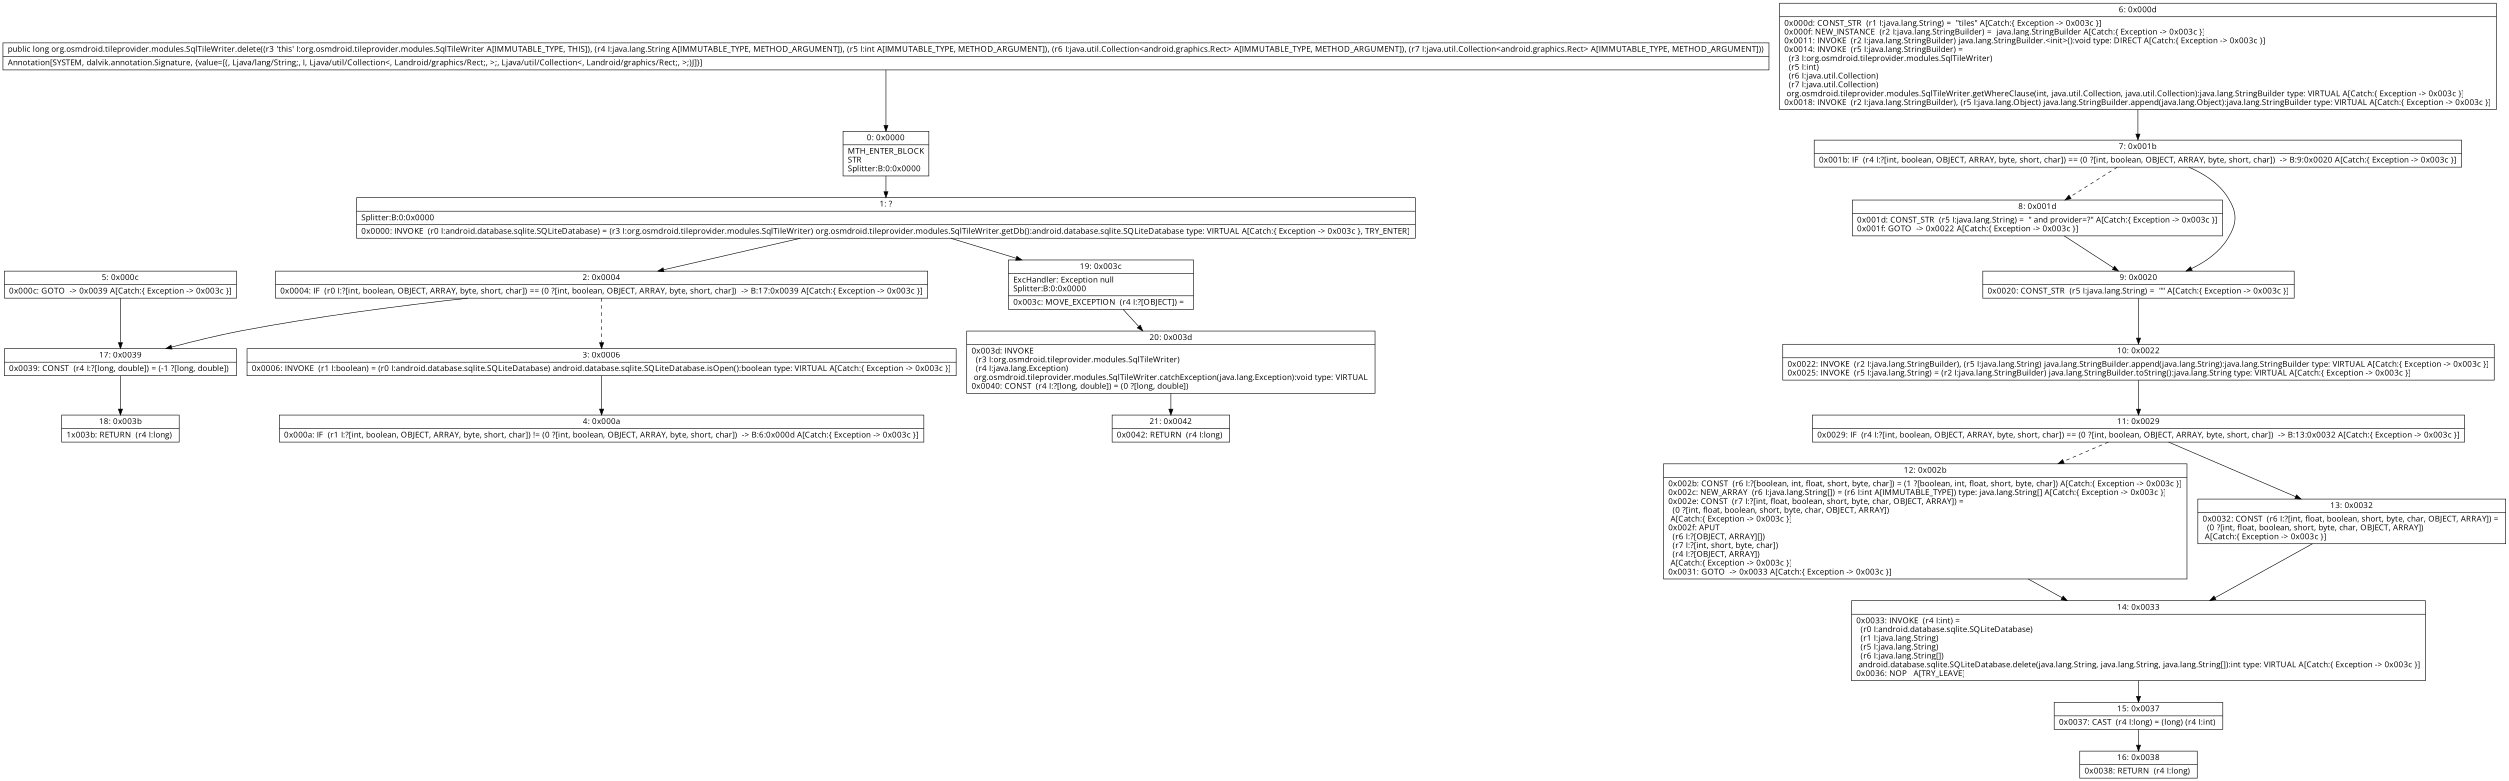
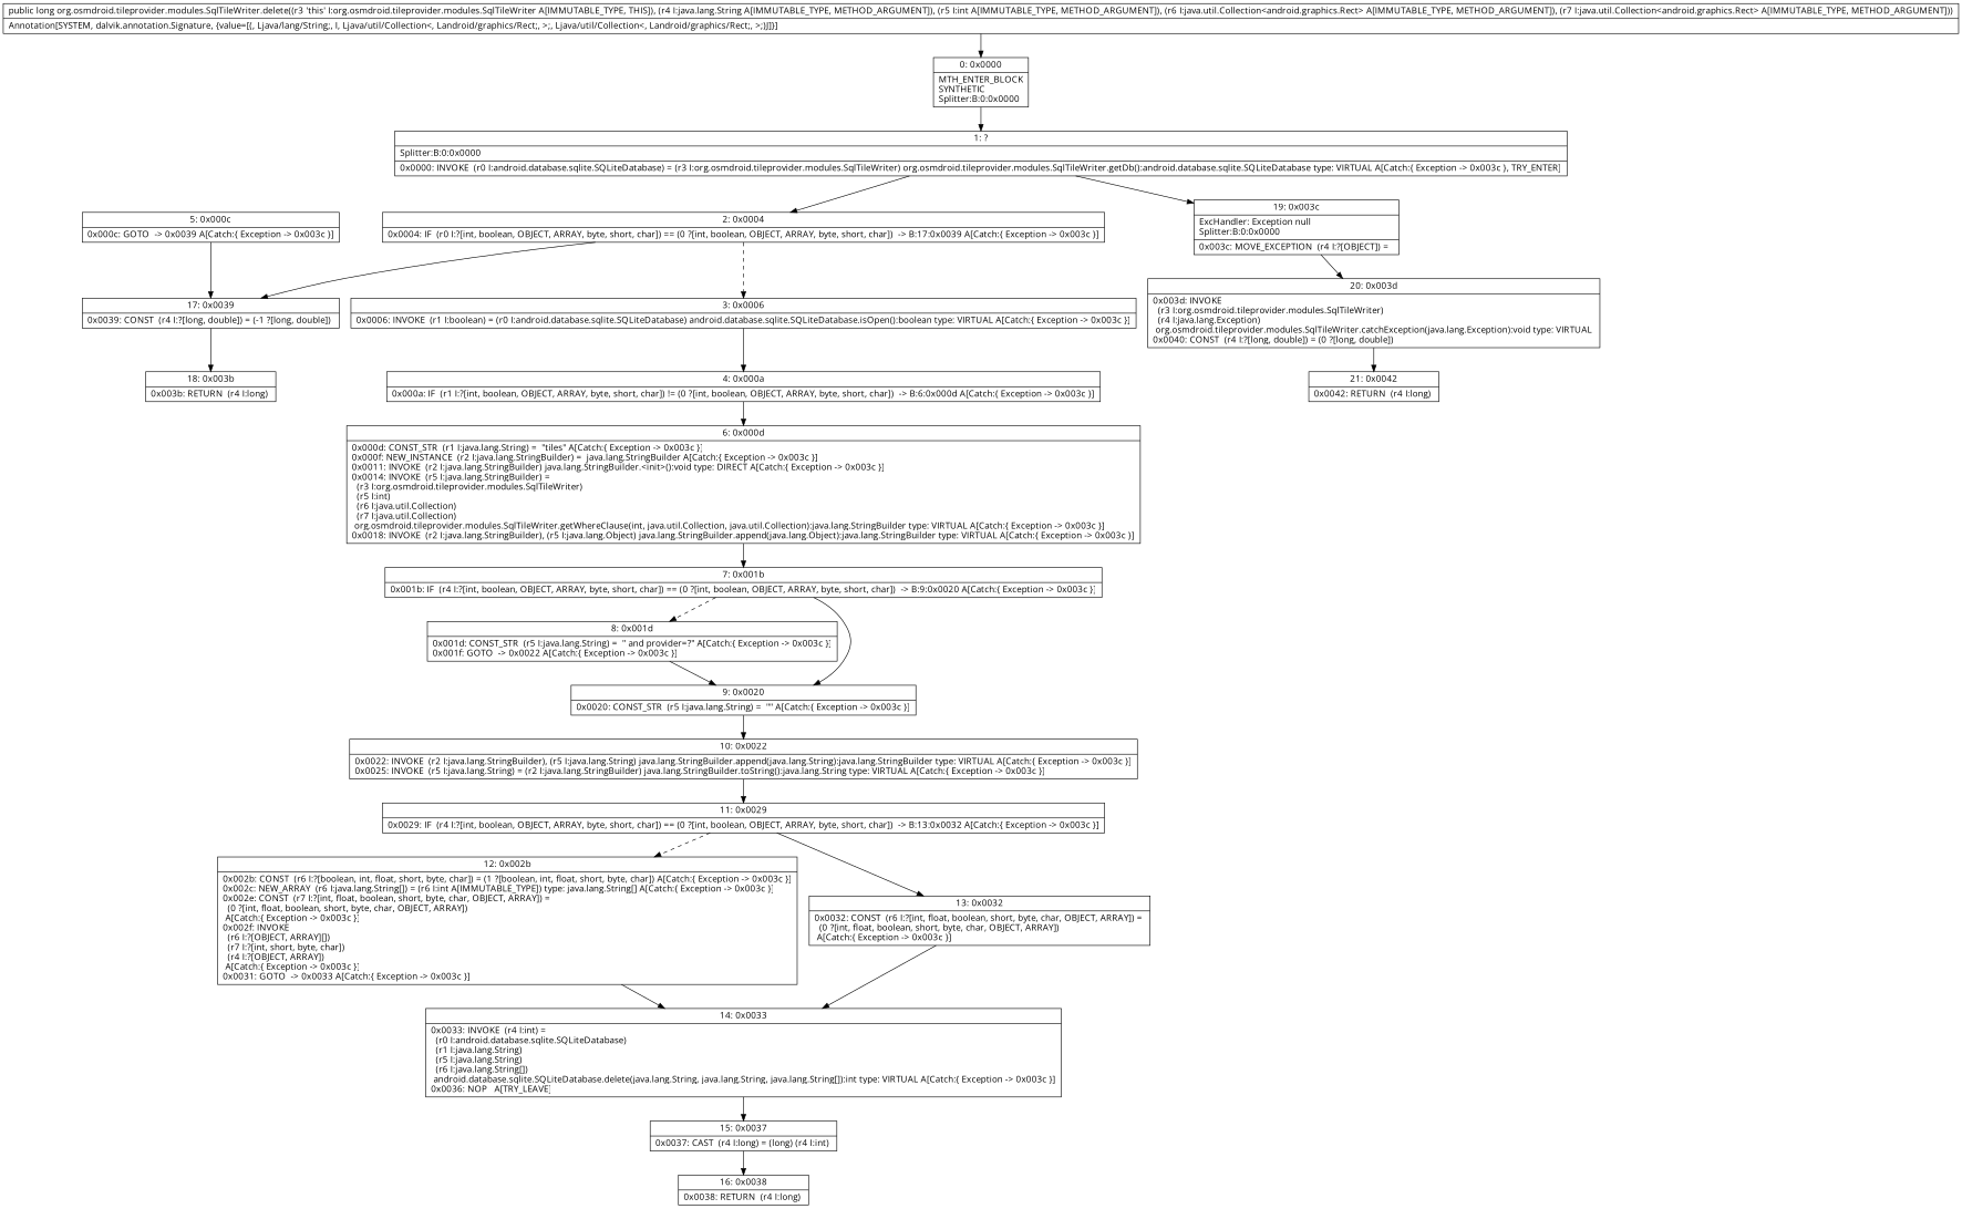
  digraph {
    fontname="Open Sans"
    node [fontname="Open Sans" shape=record]
    edge [fontname="Open Sans"]
-   n1 [label="{0\:\ 0x0000|MTH_ENTER_BLOCK\lSTR\lSplitter:B:0:0x0000\l}"]
+   n1 [label="{0\:\ 0x0000|MTH_ENTER_BLOCK\lSYNTHETIC\lSplitter:B:0:0x0000\l}"]
    n2 [label="{1\:\ ?|Splitter:B:0:0x0000\l|0x0000: INVOKE  (r0 I:android.database.sqlite.SQLiteDatabase) = (r3 I:org.osmdroid.tileprovider.modules.SqlTileWriter) org.osmdroid.tileprovider.modules.SqlTileWriter.getDb():android.database.sqlite.SQLiteDatabase type: VIRTUAL A[Catch:\{ Exception \-\> 0x003c \}, TRY_ENTER]\l}"]
    n3 [label="{19\:\ 0x003c|ExcHandler: Exception null\lSplitter:B:0:0x0000\l|0x003c: MOVE_EXCEPTION  (r4 I:?[OBJECT]) =  \l}"]
    n4 [label="{2\:\ 0x0004|0x0004: IF  (r0 I:?[int, boolean, OBJECT, ARRAY, byte, short, char]) == (0 ?[int, boolean, OBJECT, ARRAY, byte, short, char])  \-\> B:17:0x0039 A[Catch:\{ Exception \-\> 0x003c \}]\l}"]
    n5 [label="{20\:\ 0x003d|0x003d: INVOKE  \l  (r3 I:org.osmdroid.tileprovider.modules.SqlTileWriter)\l  (r4 I:java.lang.Exception)\l org.osmdroid.tileprovider.modules.SqlTileWriter.catchException(java.lang.Exception):void type: VIRTUAL \l0x0040: CONST  (r4 I:?[long, double]) = (0 ?[long, double]) \l}"]
    n6 [label="{3\:\ 0x0006|0x0006: INVOKE  (r1 I:boolean) = (r0 I:android.database.sqlite.SQLiteDatabase) android.database.sqlite.SQLiteDatabase.isOpen():boolean type: VIRTUAL A[Catch:\{ Exception \-\> 0x003c \}]\l}"]
    n7 [label="{17\:\ 0x0039|0x0039: CONST  (r4 I:?[long, double]) = (\-1 ?[long, double]) \l}"]
    n8 [label="{4\:\ 0x000a|0x000a: IF  (r1 I:?[int, boolean, OBJECT, ARRAY, byte, short, char]) != (0 ?[int, boolean, OBJECT, ARRAY, byte, short, char])  \-\> B:6:0x000d A[Catch:\{ Exception \-\> 0x003c \}]\l}"]
-   n9 [label="{18\:\ 0x003b|1x003b: RETURN  (r4 I:long) \l}"]
+   n9 [label="{18\:\ 0x003b|0x003b: RETURN  (r4 I:long) \l}"]
    n10 [label="{6\:\ 0x000d|0x000d: CONST_STR  (r1 I:java.lang.String) =  \"tiles\" A[Catch:\{ Exception \-\> 0x003c \}]\l0x000f: NEW_INSTANCE  (r2 I:java.lang.StringBuilder) =  java.lang.StringBuilder A[Catch:\{ Exception \-\> 0x003c \}]\l0x0011: INVOKE  (r2 I:java.lang.StringBuilder) java.lang.StringBuilder.\<init\>():void type: DIRECT A[Catch:\{ Exception \-\> 0x003c \}]\l0x0014: INVOKE  (r5 I:java.lang.StringBuilder) = \l  (r3 I:org.osmdroid.tileprovider.modules.SqlTileWriter)\l  (r5 I:int)\l  (r6 I:java.util.Collection)\l  (r7 I:java.util.Collection)\l org.osmdroid.tileprovider.modules.SqlTileWriter.getWhereClause(int, java.util.Collection, java.util.Collection):java.lang.StringBuilder type: VIRTUAL A[Catch:\{ Exception \-\> 0x003c \}]\l0x0018: INVOKE  (r2 I:java.lang.StringBuilder), (r5 I:java.lang.Object) java.lang.StringBuilder.append(java.lang.Object):java.lang.StringBuilder type: VIRTUAL A[Catch:\{ Exception \-\> 0x003c \}]\l}"]
    n11 [label="{5\:\ 0x000c|0x000c: GOTO  \-\> 0x0039 A[Catch:\{ Exception \-\> 0x003c \}]\l}"]
    n12 [label="{7\:\ 0x001b|0x001b: IF  (r4 I:?[int, boolean, OBJECT, ARRAY, byte, short, char]) == (0 ?[int, boolean, OBJECT, ARRAY, byte, short, char])  \-\> B:9:0x0020 A[Catch:\{ Exception \-\> 0x003c \}]\l}"]
    n13 [label="{8\:\ 0x001d|0x001d: CONST_STR  (r5 I:java.lang.String) =  \" and provider=?\" A[Catch:\{ Exception \-\> 0x003c \}]\l0x001f: GOTO  \-\> 0x0022 A[Catch:\{ Exception \-\> 0x003c \}]\l}"]
    n14 [label="{9\:\ 0x0020|0x0020: CONST_STR  (r5 I:java.lang.String) =  \"\" A[Catch:\{ Exception \-\> 0x003c \}]\l}"]
    n15 [label="{10\:\ 0x0022|0x0022: INVOKE  (r2 I:java.lang.StringBuilder), (r5 I:java.lang.String) java.lang.StringBuilder.append(java.lang.String):java.lang.StringBuilder type: VIRTUAL A[Catch:\{ Exception \-\> 0x003c \}]\l0x0025: INVOKE  (r5 I:java.lang.String) = (r2 I:java.lang.StringBuilder) java.lang.StringBuilder.toString():java.lang.String type: VIRTUAL A[Catch:\{ Exception \-\> 0x003c \}]\l}"]
    n16 [label="{11\:\ 0x0029|0x0029: IF  (r4 I:?[int, boolean, OBJECT, ARRAY, byte, short, char]) == (0 ?[int, boolean, OBJECT, ARRAY, byte, short, char])  \-\> B:13:0x0032 A[Catch:\{ Exception \-\> 0x003c \}]\l}"]
-   n17 [label="{12\:\ 0x002b|0x002b: CONST  (r6 I:?[boolean, int, float, short, byte, char]) = (1 ?[boolean, int, float, short, byte, char]) A[Catch:\{ Exception \-\> 0x003c \}]\l0x002c: NEW_ARRAY  (r6 I:java.lang.String[]) = (r6 I:int A[IMMUTABLE_TYPE]) type: java.lang.String[] A[Catch:\{ Exception \-\> 0x003c \}]\l0x002e: CONST  (r7 I:?[int, float, boolean, short, byte, char, OBJECT, ARRAY]) = \l  (0 ?[int, float, boolean, short, byte, char, OBJECT, ARRAY])\l A[Catch:\{ Exception \-\> 0x003c \}]\l0x002f: APUT  \l  (r6 I:?[OBJECT, ARRAY][])\l  (r7 I:?[int, short, byte, char])\l  (r4 I:?[OBJECT, ARRAY])\l A[Catch:\{ Exception \-\> 0x003c \}]\l0x0031: GOTO  \-\> 0x0033 A[Catch:\{ Exception \-\> 0x003c \}]\l}"]
+   n17 [label="{12\:\ 0x002b|0x002b: CONST  (r6 I:?[boolean, int, float, short, byte, char]) = (1 ?[boolean, int, float, short, byte, char]) A[Catch:\{ Exception \-\> 0x003c \}]\l0x002c: NEW_ARRAY  (r6 I:java.lang.String[]) = (r6 I:int A[IMMUTABLE_TYPE]) type: java.lang.String[] A[Catch:\{ Exception \-\> 0x003c \}]\l0x002e: CONST  (r7 I:?[int, float, boolean, short, byte, char, OBJECT, ARRAY]) = \l  (0 ?[int, float, boolean, short, byte, char, OBJECT, ARRAY])\l A[Catch:\{ Exception \-\> 0x003c \}]\l0x002f: INVOKE  \l  (r6 I:?[OBJECT, ARRAY][])\l  (r7 I:?[int, short, byte, char])\l  (r4 I:?[OBJECT, ARRAY])\l A[Catch:\{ Exception \-\> 0x003c \}]\l0x0031: GOTO  \-\> 0x0033 A[Catch:\{ Exception \-\> 0x003c \}]\l}"]
    n18 [label="{13\:\ 0x0032|0x0032: CONST  (r6 I:?[int, float, boolean, short, byte, char, OBJECT, ARRAY]) = \l  (0 ?[int, float, boolean, short, byte, char, OBJECT, ARRAY])\l A[Catch:\{ Exception \-\> 0x003c \}]\l}"]
    n19 [label="{14\:\ 0x0033|0x0033: INVOKE  (r4 I:int) = \l  (r0 I:android.database.sqlite.SQLiteDatabase)\l  (r1 I:java.lang.String)\l  (r5 I:java.lang.String)\l  (r6 I:java.lang.String[])\l android.database.sqlite.SQLiteDatabase.delete(java.lang.String, java.lang.String, java.lang.String[]):int type: VIRTUAL A[Catch:\{ Exception \-\> 0x003c \}]\l0x0036: NOP   A[TRY_LEAVE]\l}"]
    n20 [label="{15\:\ 0x0037|0x0037: CAST  (r4 I:long) = (long) (r4 I:int) \l}"]
    n21 [label="{16\:\ 0x0038|0x0038: RETURN  (r4 I:long) \l}"]
    n22 [label="{21\:\ 0x0042|0x0042: RETURN  (r4 I:long) \l}"]
    n23 [label="{public long org.osmdroid.tileprovider.modules.SqlTileWriter.delete((r3 'this' I:org.osmdroid.tileprovider.modules.SqlTileWriter A[IMMUTABLE_TYPE, THIS]), (r4 I:java.lang.String A[IMMUTABLE_TYPE, METHOD_ARGUMENT]), (r5 I:int A[IMMUTABLE_TYPE, METHOD_ARGUMENT]), (r6 I:java.util.Collection\<android.graphics.Rect\> A[IMMUTABLE_TYPE, METHOD_ARGUMENT]), (r7 I:java.util.Collection\<android.graphics.Rect\> A[IMMUTABLE_TYPE, METHOD_ARGUMENT]))  | Annotation[SYSTEM, dalvik.annotation.Signature, \{value=[(, Ljava\/lang\/String;, I, Ljava\/util\/Collection\<, Landroid\/graphics\/Rect;, \>;, Ljava\/util\/Collection\<, Landroid\/graphics\/Rect;, \>;)J]\}]\l}"]
    n1 -> n2
    n2 -> n3
    n2 -> n4
    n3 -> n5
    n4 -> n6 [style=dashed]
    n4 -> n7
    n5 -> n22
    n6 -> n8
    n7 -> n9
+   n8 -> n10
    n10 -> n12
    n11 -> n7
    n12 -> n13 [style=dashed]
    n12 -> n14
    n13 -> n14
    n14 -> n15
    n15 -> n16
    n16 -> n17 [style=dashed]
    n16 -> n18
    n17 -> n19
    n18 -> n19
    n19 -> n20
    n20 -> n21
    n23 -> n1
  }
